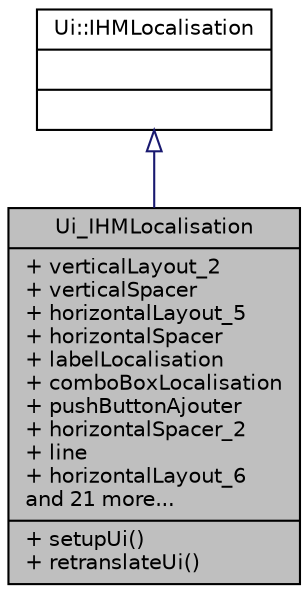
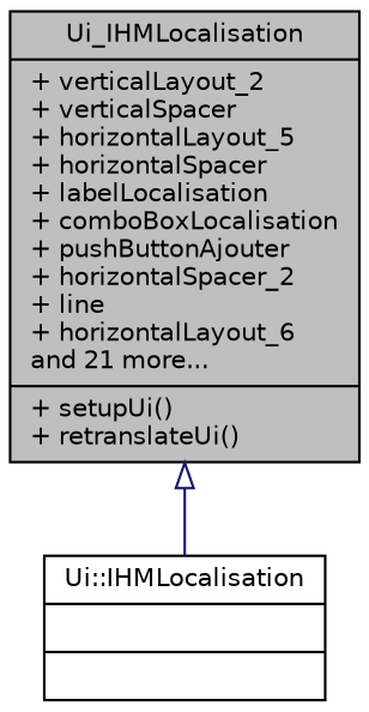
  digraph {
    node [color=black fontname=Helvetica fontsize=10 shape=record style=filled]
    n1 [fillcolor=grey75 fontcolor=black height=0.2 label="{Ui_IHMLocalisation\n|+ verticalLayout_2\l+ verticalSpacer\l+ horizontalLayout_5\l+ horizontalSpacer\l+ labelLocalisation\l+ comboBoxLocalisation\l+ pushButtonAjouter\l+ horizontalSpacer_2\l+ line\l+ horizontalLayout_6\land 21 more...\l|+ setupUi()\l+ retranslateUi()\l}" width=0.4]
    n2 [fillcolor=white height=0.2 label="{Ui::IHMLocalisation\n||}" width=0.4]
-   n2 -> n1 [arrowtail=onormal color=midnightblue dir=back fontname=Helvetica fontsize=10 labelfontname=Helvetica labelfontsize=10 style=solid]
+   n1 -> n2 [arrowtail=onormal color=midnightblue dir=back fontname=Helvetica fontsize=10 labelfontname=Helvetica labelfontsize=10 style=solid]
  }
